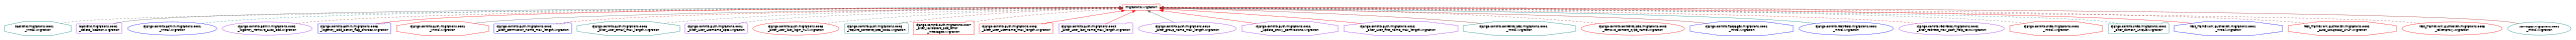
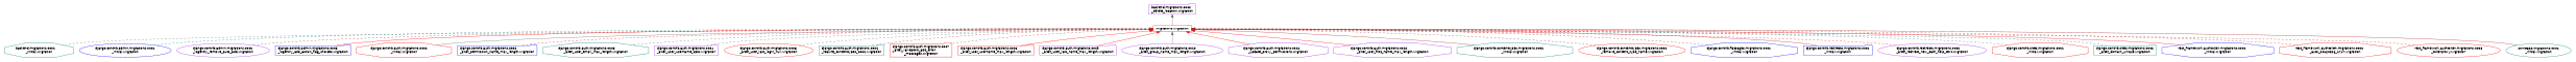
  digraph {
    rankdir=TB
    node [color=red fillcolor=white fontname=Helvetica fontsize=10 shape=folder style=filled]
    edge [color=brown dir=back fontname=Helvetica fontsize=10 labelfontname=Helvetica labelfontsize=10 style=dashed]
    n1 [height=0.2 label="migrations.Migration" width=0.4]
    n2 [color=teal height=0.2 label="backend.migrations.0001\l_initial.Migration" shape=octagon width=0.4]
    n3 [color=purple height=0.2 label="backend.migrations.0002\l_delete_location.Migration" width=0.4]
    n4 [color=blue height=0.2 label="django.contrib.admin.migrations.0001\l_initial.Migration" shape=ellipse width=0.4]
    n5 [color=purple height=0.2 label="django.contrib.admin.migrations.0002\l_logentry_remove_auto_add.Migration" shape=ellipse width=0.4]
    n6 [color=blue height=0.2 label="django.contrib.admin.migrations.0003\l_logentry_add_action_flag_choices.Migration" width=0.4]
    n7 [height=0.2 label="django.contrib.auth.migrations.0001\l_initial.Migration" shape=octagon width=0.4]
    n8 [color=blue height=0.2 label="django.contrib.auth.migrations.0002\l_alter_permission_name_max_length.Migration" width=0.4]
    n9 [color=teal height=0.2 label="django.contrib.auth.migrations.0003\l_alter_user_email_max_length.Migration" shape=octagon width=0.4]
    n10 [color=purple height=0.2 label="django.contrib.auth.migrations.0004\l_alter_user_username_opts.Migration" width=0.4]
    n11 [height=0.2 label="django.contrib.auth.migrations.0005\l_alter_user_last_login_null.Migration" shape=ellipse width=0.4]
    n12 [color=teal height=0.2 label="django.contrib.auth.migrations.0006\l_require_contenttypes_0002.Migration" width=0.4]
    n13 [height=0.2 label="django.contrib.auth.migrations.0007\l_alter_validators_add_error\l_messages.Migration" width=0.4]
    n14 [height=0.2 label="django.contrib.auth.migrations.0008\l_alter_user_username_max_length.Migration" width=0.4]
    n15 [color=purple height=0.2 label="django.contrib.auth.migrations.0009\l_alter_user_last_name_max_length.Migration" width=0.4]
    n16 [color=purple height=0.2 label="django.contrib.auth.migrations.0010\l_alter_group_name_max_length.Migration" shape=ellipse width=0.4]
    n17 [color=purple height=0.2 label="django.contrib.auth.migrations.0011\l_update_proxy_permissions.Migration" shape=octagon width=0.4]
    n18 [color=purple height=0.2 label="django.contrib.auth.migrations.0012\l_alter_user_first_name_max_length.Migration" shape=octagon width=0.4]
    n19 [color=teal height=0.2 label="django.contrib.contenttypes.migrations.0001\l_initial.Migration" shape=octagon width=0.4]
    n20 [height=0.2 label="django.contrib.contenttypes.migrations.0002\l_remove_content_type_name.Migration" shape=ellipse width=0.4]
    n21 [color=blue height=0.2 label="django.contrib.flatpages.migrations.0001\l_initial.Migration" shape=octagon width=0.4]
-   n22 [color=blue height=0.2 label="django.contrib.redirects.migrations.0001\l_initial.Migration" shape=ellipse width=0.4]
+   n22 [color=blue height=0.2 label="django.contrib.redirects.migrations.0001\l_initial.Migration" width=0.4]
    n23 [color=purple height=0.2 label="django.contrib.redirects.migrations.0002\l_alter_redirect_new_path_help_text.Migration" shape=ellipse width=0.4]
    n24 [height=0.2 label="django.contrib.sites.migrations.0001\l_initial.Migration" shape=octagon width=0.4]
    n25 [color=teal height=0.2 label="django.contrib.sites.migrations.0002\l_alter_domain_unique.Migration" width=0.4]
    n26 [color=blue height=0.2 label="rest_framework.authtoken.migrations.0001\l_initial.Migration" shape=octagon width=0.4]
    n27 [height=0.2 label="rest_framework.authtoken.migrations.0002\l_auto_20160226_1747.Migration" shape=octagon width=0.4]
    n28 [height=0.2 label="rest_framework.authtoken.migrations.0003\l_tokenproxy.Migration" shape=ellipse width=0.4]
    n29 [color=teal height=0.2 label="someapp.migrations.0001\l_initial.Migration" shape=ellipse width=0.4]
    n1 -> n2 [color=gray40]
-   n1 -> n3 [color=gray40 style=solid]
+   n3 -> n1 [color=gray40 style=solid]
    n1 -> n4 [color=teal]
    n1 -> n5
    n1 -> n6 [color=red style=solid]
    n1 -> n7 [color=gray40 style=solid]
    n1 -> n8 [color=red]
    n1 -> n9 [color=gray40]
    n1 -> n10 [color=gray40]
    n1 -> n11 [color=gray40]
    n1 -> n12
    n1 -> n13
    n1 -> n14 [color=red style=solid]
    n1 -> n15 [color=red style=solid]
    n1 -> n16 [color=gray40 style=solid]
    n1 -> n17 [color=red style=solid]
    n1 -> n18 [color=red style=solid]
    n1 -> n19 [style=solid]
    n1 -> n20
-   n1 -> n21 [style=solid]
-   n1 -> n22 [color=teal style=solid]
+   n1 -> n21
+   n1 -> n22 [style=solid]
    n1 -> n23 [color=red]
    n1 -> n24 [color=gray40]
    n1 -> n25 [color=teal]
    n1 -> n26 [color=red style=solid]
    n1 -> n27
    n1 -> n28
    n1 -> n29 [style=solid]
  }
